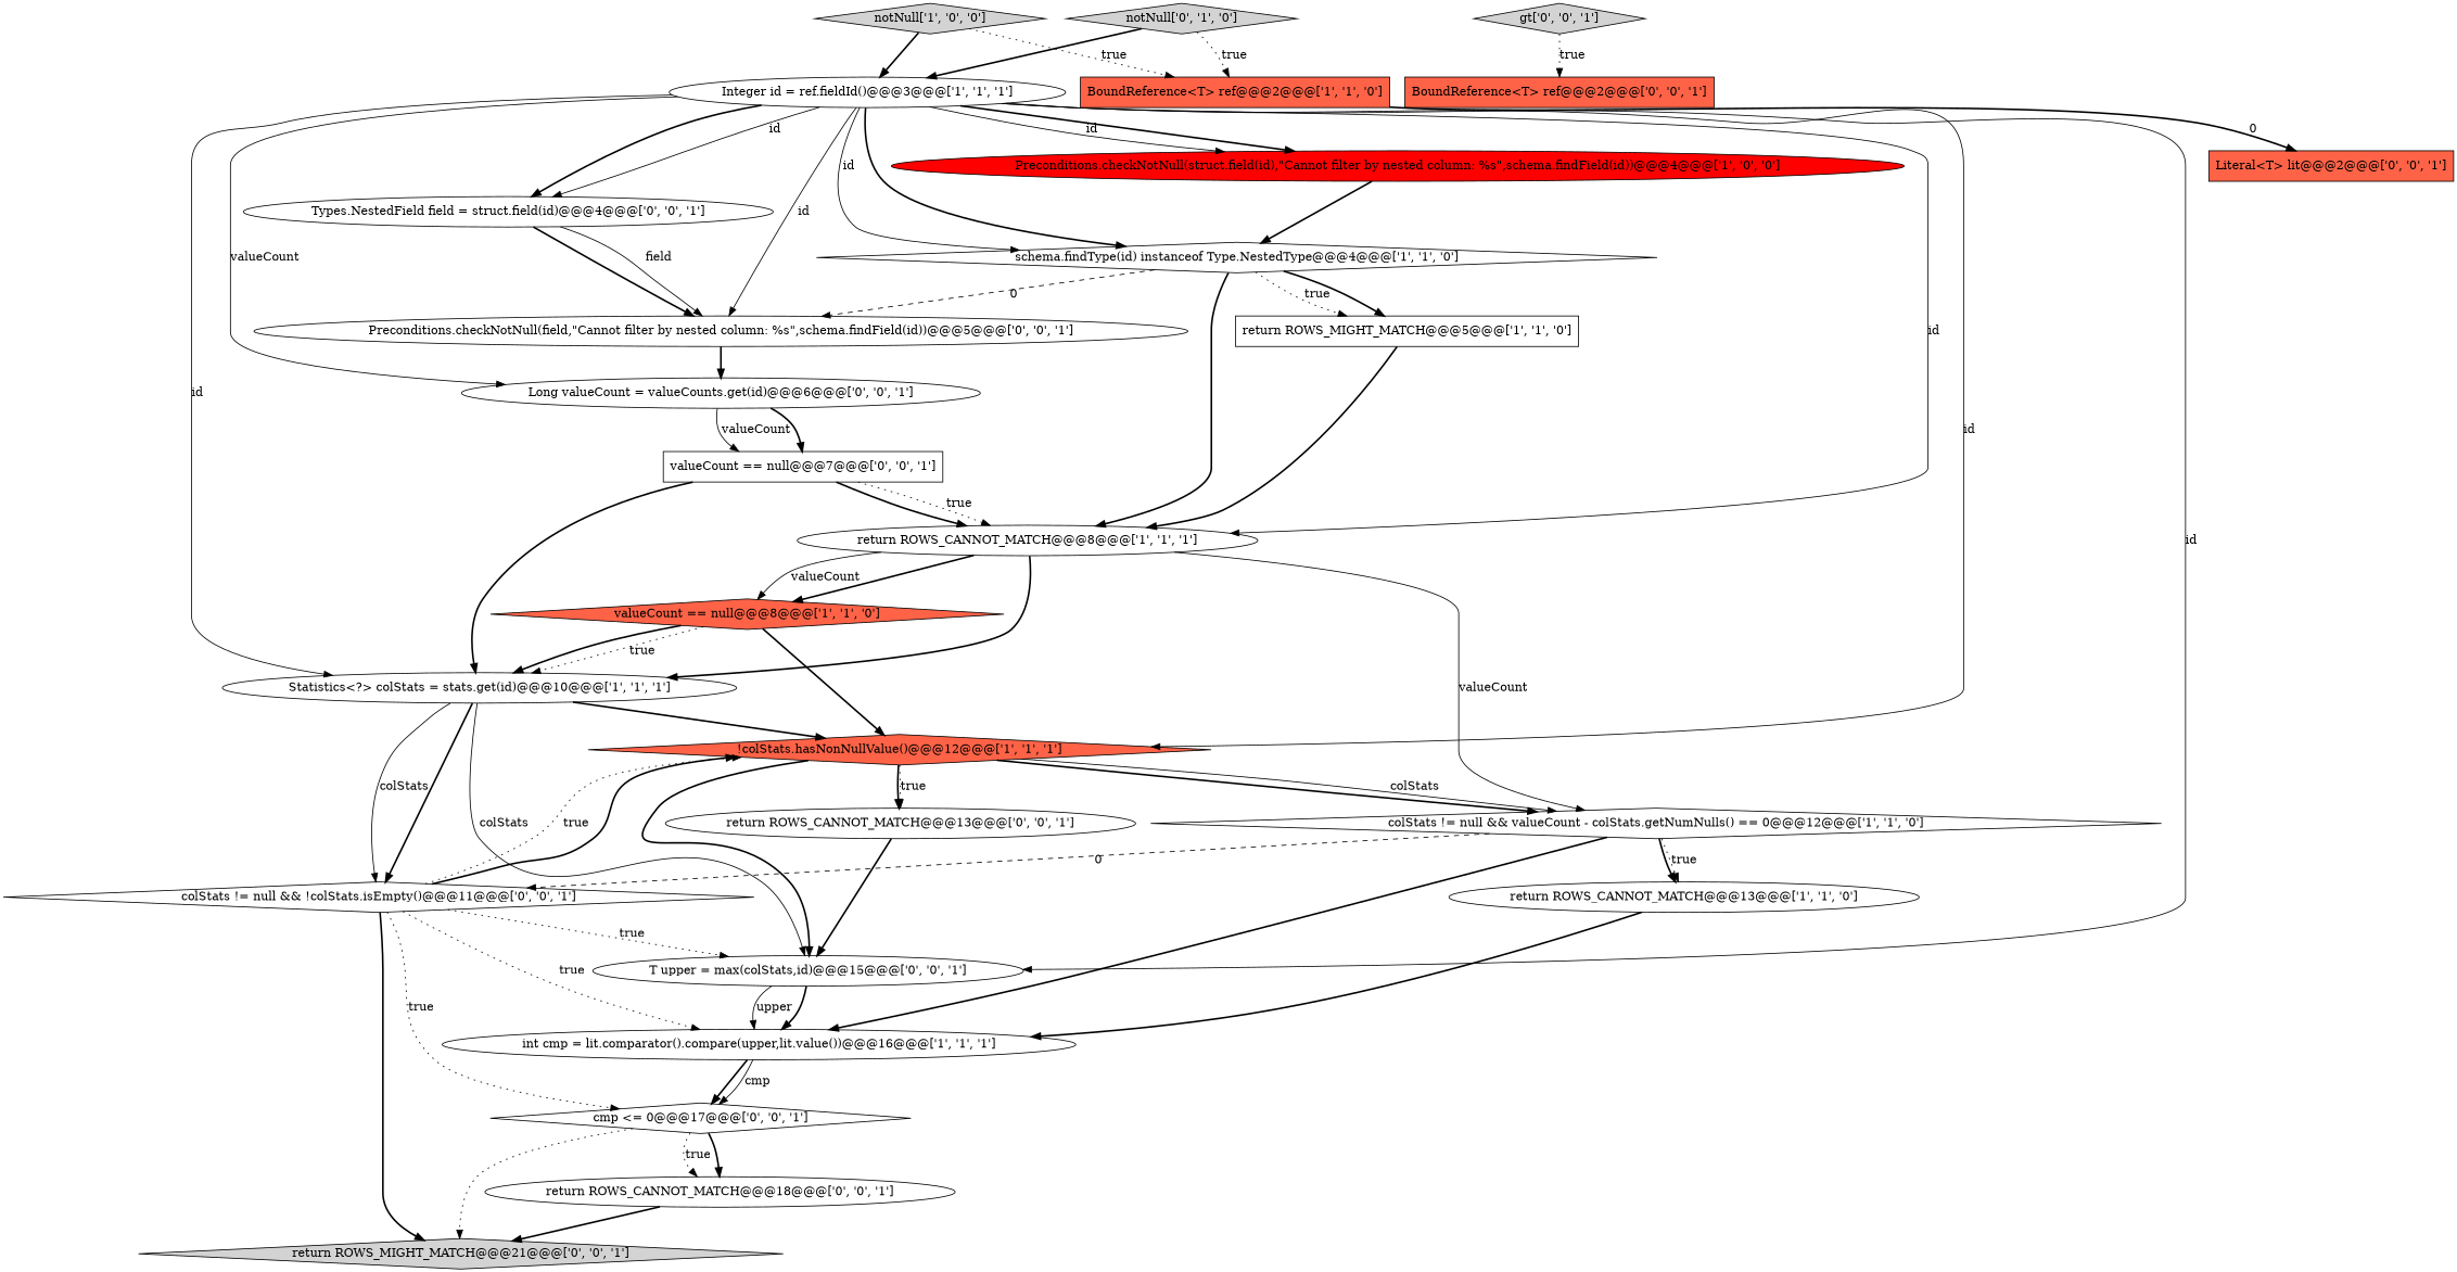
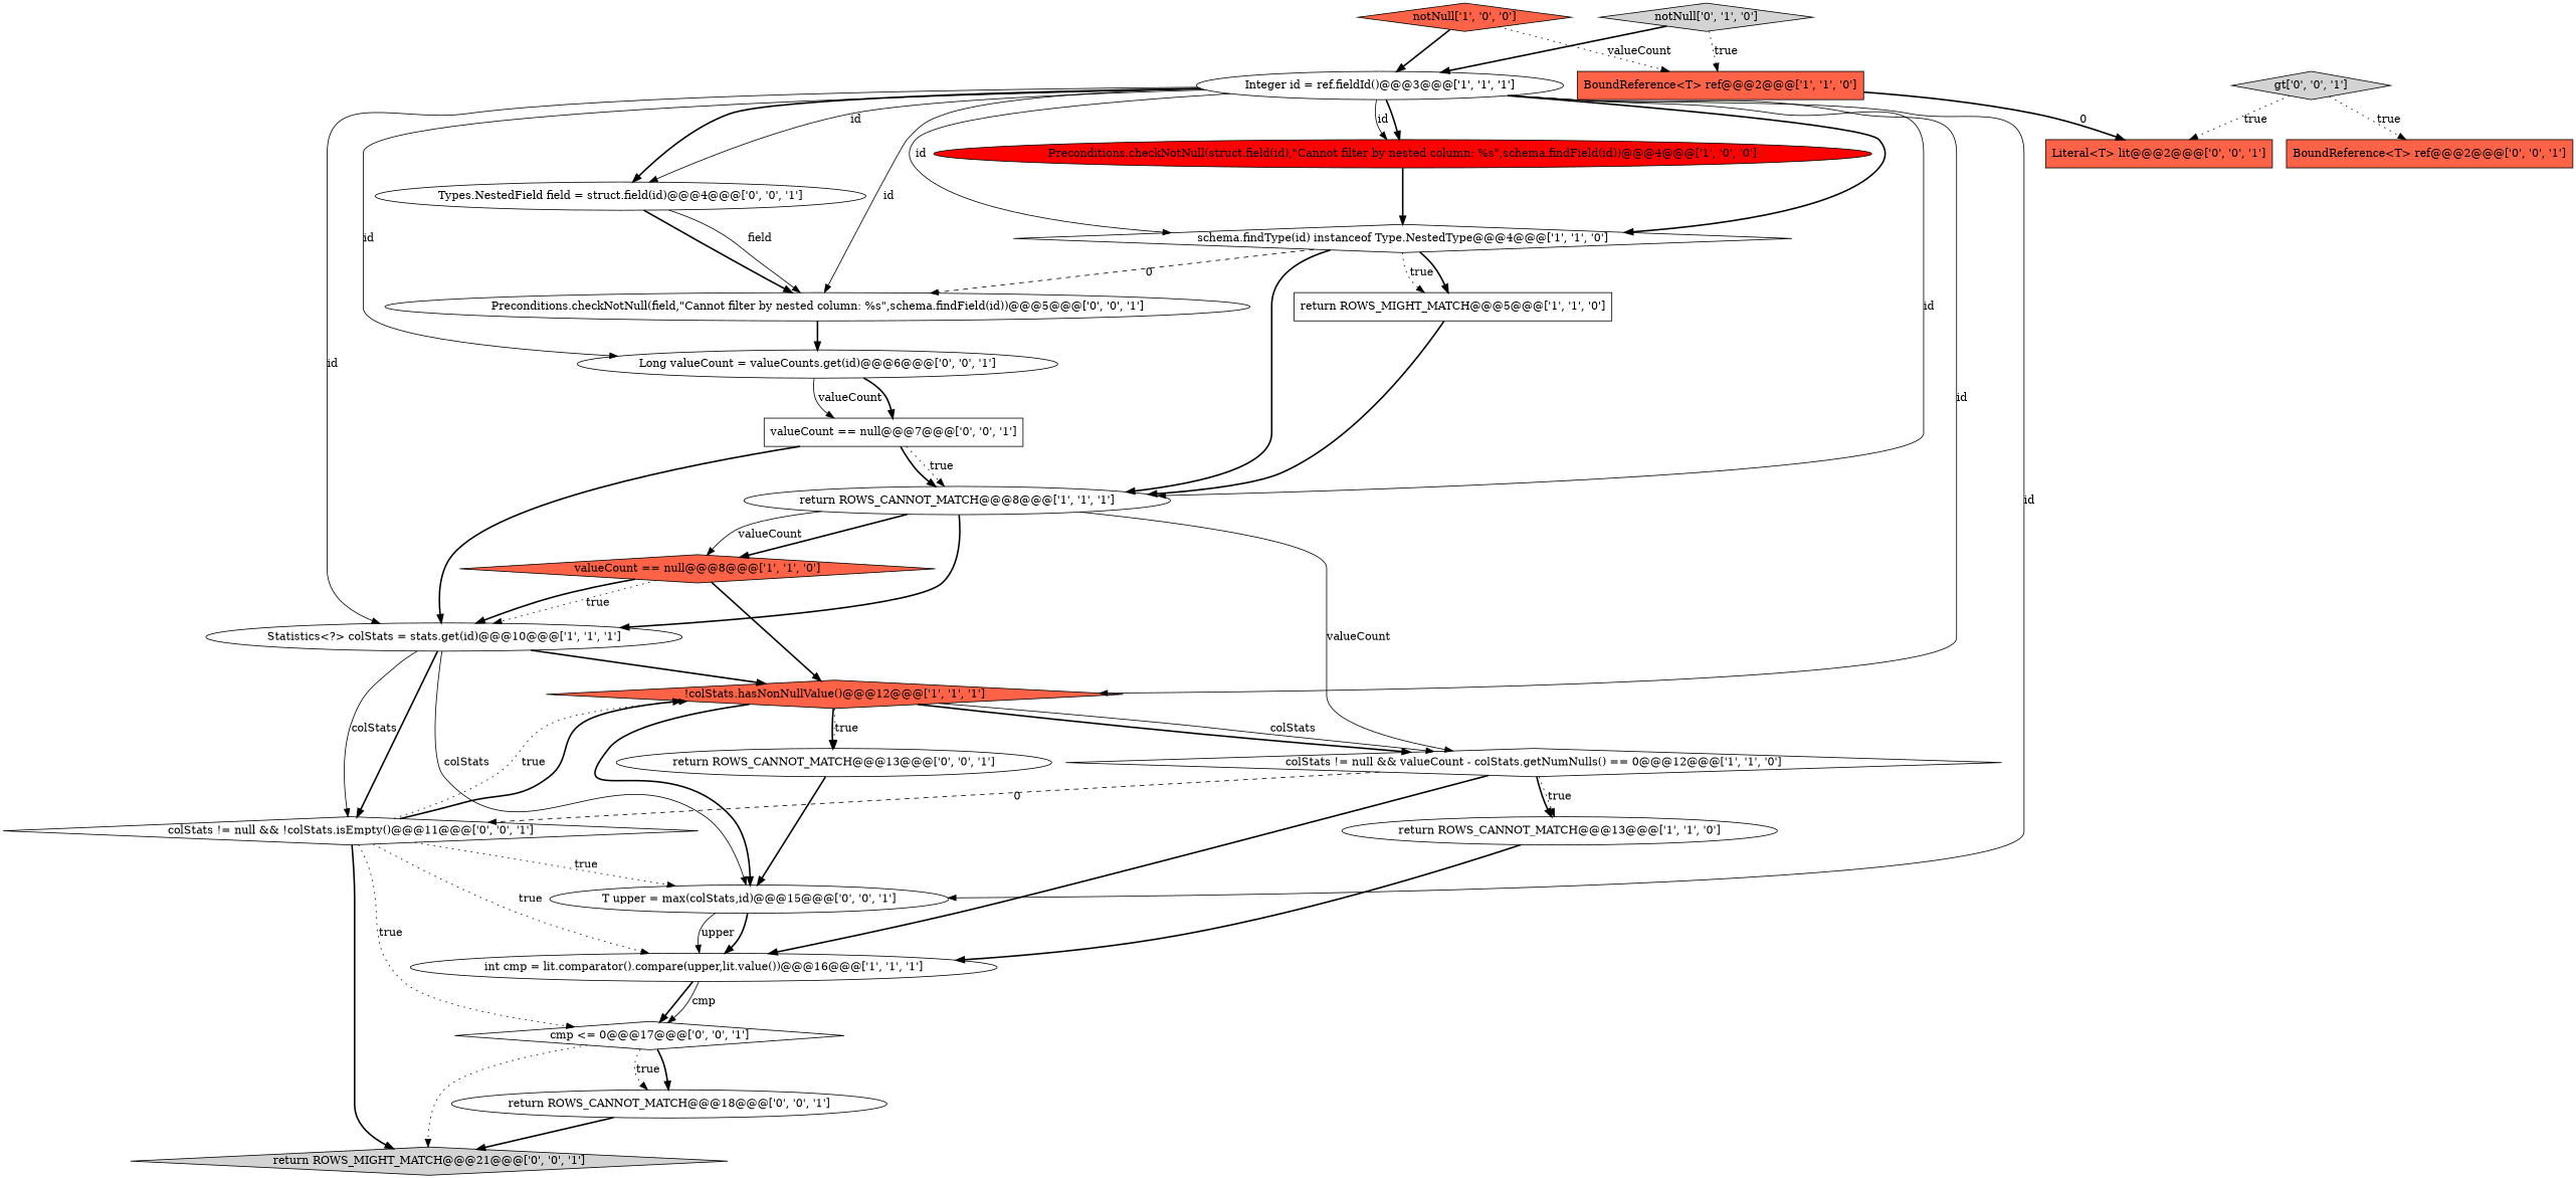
  digraph {
    node [fillcolor=white shape=ellipse style=filled]
    edge [style=bold]
    n1 [label="return ROWS_CANNOT_MATCH@@@18@@@['0', '0', '1']"]
    n2 [fillcolor=lightgray label="return ROWS_MIGHT_MATCH@@@21@@@['0', '0', '1']" shape=diamond]
    n3 [label="Types.NestedField field = struct.field(id)@@@4@@@['0', '0', '1']"]
    n4 [label="Preconditions.checkNotNull(field,\"Cannot filter by nested column: %s\",schema.findField(id))@@@5@@@['0', '0', '1']"]
    n5 [label="Long valueCount = valueCounts.get(id)@@@6@@@['0', '0', '1']"]
    n6 [fillcolor=red label="Preconditions.checkNotNull(struct.field(id),\"Cannot filter by nested column: %s\",schema.findField(id))@@@4@@@['1', '0', '0']"]
    n7 [label="schema.findType(id) instanceof Type.NestedType@@@4@@@['1', '1', '0']" shape=diamond]
    n8 [label="return ROWS_CANNOT_MATCH@@@8@@@['1', '1', '1']"]
    n9 [label="return ROWS_MIGHT_MATCH@@@5@@@['1', '1', '0']" shape=box]
    n10 [label="int cmp = lit.comparator().compare(upper,lit.value())@@@16@@@['1', '1', '1']"]
    n11 [label="cmp <= 0@@@17@@@['0', '0', '1']" shape=diamond]
    n12 [label="Integer id = ref.fieldId()@@@3@@@['1', '1', '1']"]
    n13 [label="Statistics<?> colStats = stats.get(id)@@@10@@@['1', '1', '1']"]
    n14 [label="T upper = max(colStats,id)@@@15@@@['0', '0', '1']"]
    n15 [fillcolor=tomato label="!colStats.hasNonNullValue()@@@12@@@['1', '1', '1']" shape=diamond]
    n16 [label="colStats != null && !colStats.isEmpty()@@@11@@@['0', '0', '1']" shape=diamond]
    n17 [fillcolor=tomato label="valueCount == null@@@8@@@['1', '1', '0']" shape=diamond]
    n18 [label="colStats != null && valueCount - colStats.getNumNulls() == 0@@@12@@@['1', '1', '0']" shape=diamond]
    n19 [label="valueCount == null@@@7@@@['0', '0', '1']" shape=box]
    n20 [label="return ROWS_CANNOT_MATCH@@@13@@@['0', '0', '1']"]
    n21 [fillcolor=tomato label="BoundReference<T> ref@@@2@@@['0', '0', '1']" shape=box]
    n22 [fillcolor=tomato label="Literal<T> lit@@@2@@@['0', '0', '1']" shape=box]
-   n23 [fillcolor=lightgray label="notNull['1', '0', '0']" shape=diamond]
+   n23 [fillcolor=tomato label="notNull['1', '0', '0']" shape=diamond]
    n24 [fillcolor=tomato label="BoundReference<T> ref@@@2@@@['1', '1', '0']" shape=box]
    n25 [label="return ROWS_CANNOT_MATCH@@@13@@@['1', '1', '0']"]
    n26 [fillcolor=lightgray label="notNull['0', '1', '0']" shape=diamond]
    n27 [fillcolor=lightgray label="gt['0', '0', '1']" shape=diamond]
    n1 -> n2
    n3 -> n4
    n3 -> n4 [label=field style=solid]
    n4 -> n5
    n5 -> n19 [label=valueCount style=solid]
    n5 -> n19
    n6 -> n7
    n7 -> n4 [label=0 style=dashed]
    n7 -> n8
    n7 -> n9 [label=true style=dotted]
    n7 -> n9
    n8 -> n13
    n8 -> n17
    n8 -> n17 [label=valueCount style=solid]
    n8 -> n18 [label=valueCount style=solid]
    n9 -> n8
    n10 -> n11
    n10 -> n11 [label=cmp style=solid]
    n11 -> n1
    n11 -> n1 [label=true style=dotted]
    n11 -> n2 [style=dotted]
    n12 -> n3
    n12 -> n3 [label=id style=solid]
    n12 -> n4 [label=id style=solid]
-   n12 -> n5 [label=valueCount style=solid]
+   n12 -> n5 [label=id style=solid]
    n12 -> n6
    n12 -> n6 [label=id style=solid]
    n12 -> n7 [label=id style=solid]
    n12 -> n7
    n12 -> n8 [label=id style=solid]
    n12 -> n13 [label=id style=solid]
    n12 -> n14 [label=id style=solid]
    n12 -> n15 [label=id style=solid]
    n13 -> n14 [label=colStats style=solid]
    n13 -> n15
    n13 -> n16 [label=colStats style=solid]
    n13 -> n16
    n14 -> n10
    n14 -> n10 [label=upper style=solid]
    n15 -> n14
    n15 -> n18
    n15 -> n18 [label=colStats style=solid]
    n15 -> n20
    n15 -> n20 [label=true style=dotted]
    n16 -> n2
    n16 -> n10 [label=true style=dotted]
    n16 -> n11 [label=true style=dotted]
    n16 -> n14 [label=true style=dotted]
    n16 -> n15 [label=true style=dotted]
    n16 -> n15
    n17 -> n13 [label=true style=dotted]
    n17 -> n13
    n17 -> n15
    n18 -> n10
    n18 -> n16 [label=0 style=dashed]
    n18 -> n25
    n18 -> n25 [label=true style=dotted]
    n19 -> n8 [label=true style=dotted]
    n19 -> n8
    n19 -> n13
    n20 -> n14
    n23 -> n12
-   n23 -> n24 [label=true style=dotted]
+   n23 -> n24 [label=valueCount style=dotted]
    n24 -> n22 [label=0]
    n25 -> n10
    n26 -> n12
    n26 -> n24 [label=true style=dotted]
    n27 -> n21 [label=true style=dotted]
+   n27 -> n22 [label=true style=dotted]
  }
